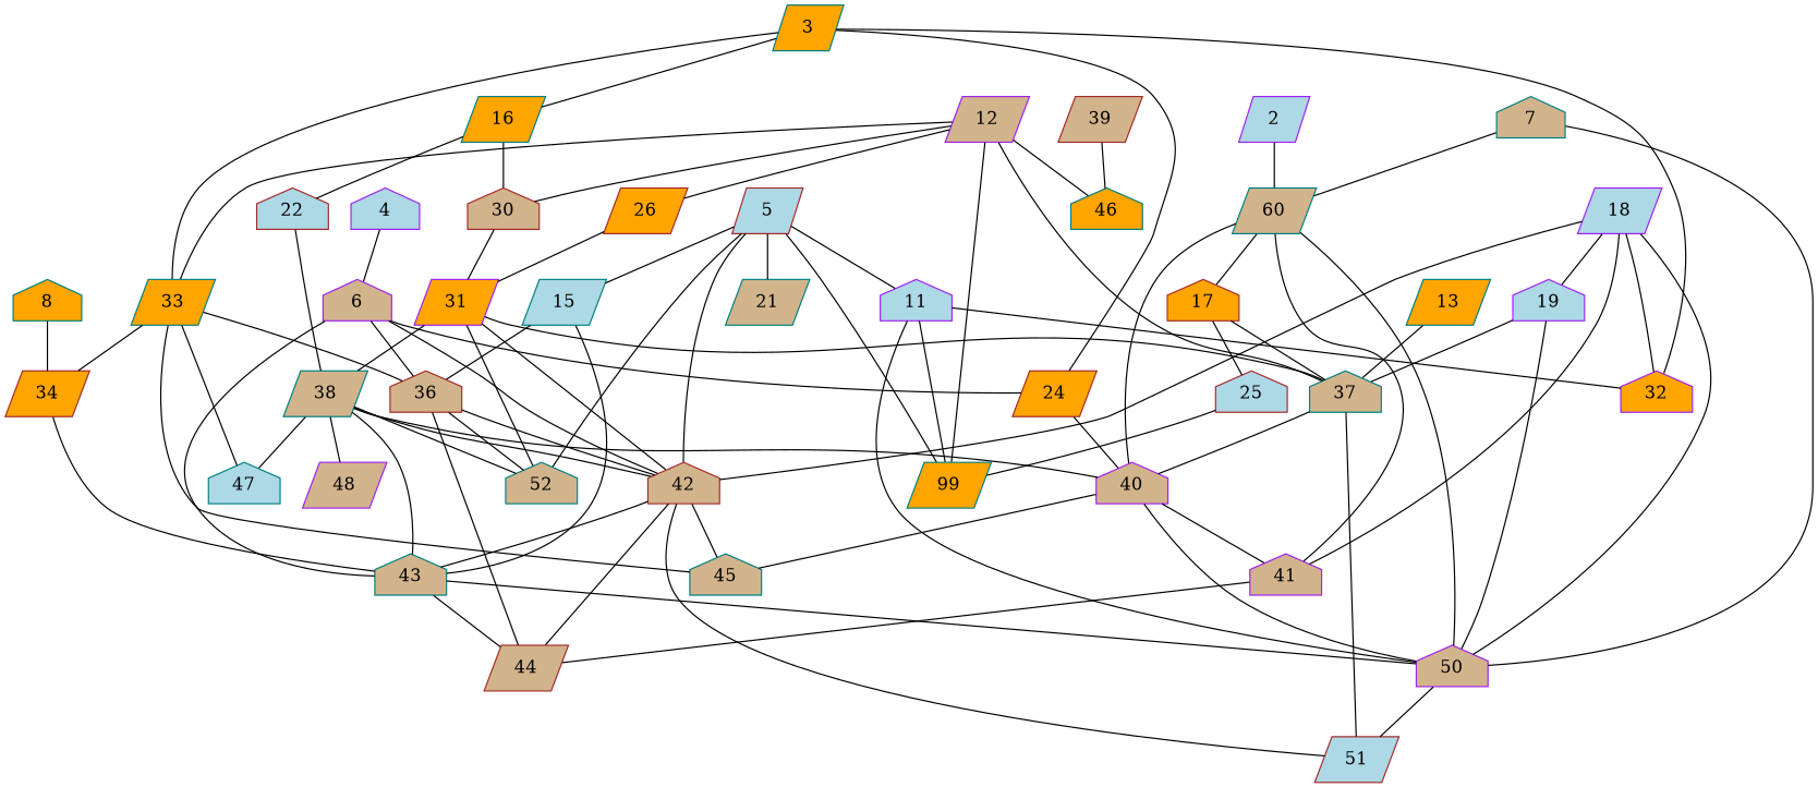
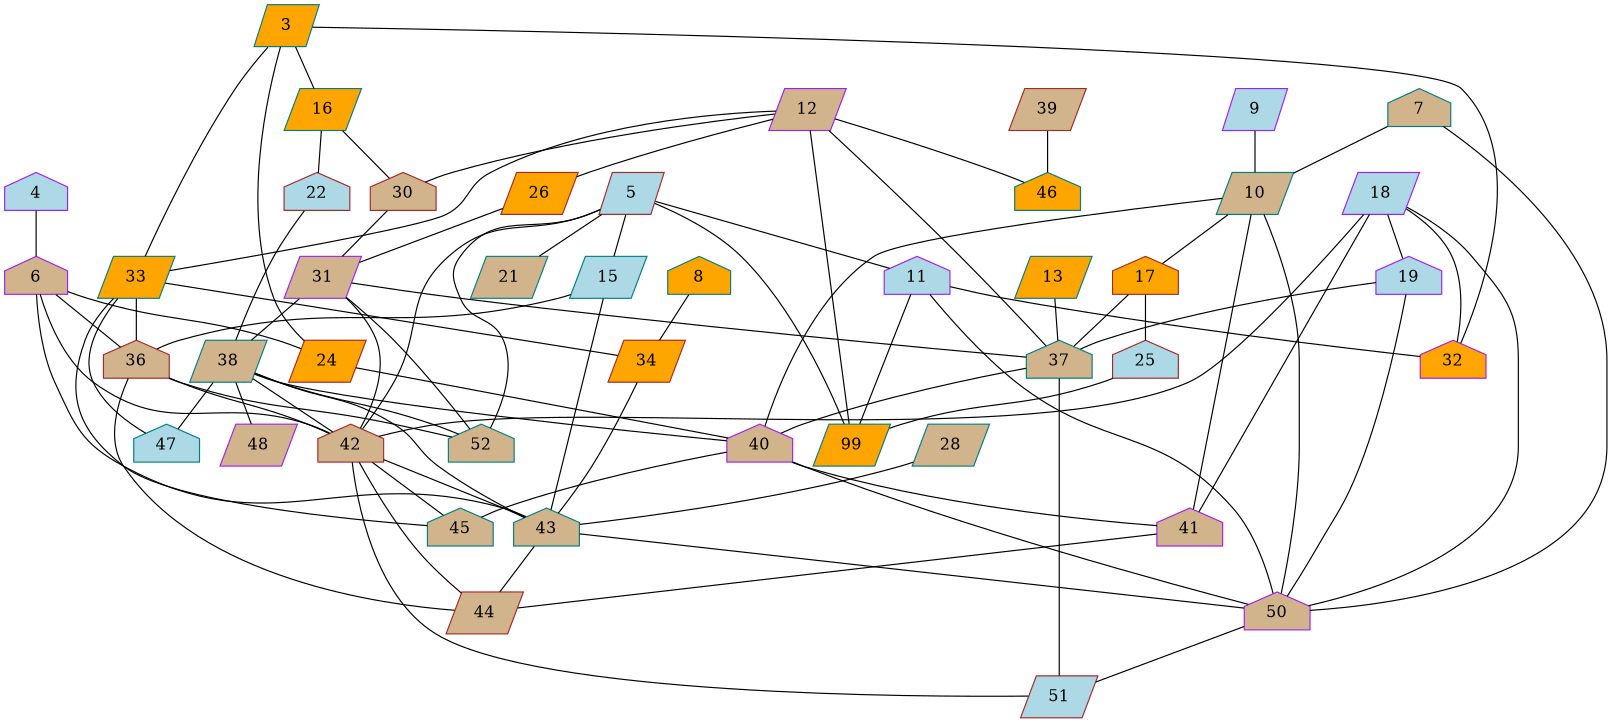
  graph {
    node [color=teal fillcolor=tan shape=parallelogram style=filled]
    edge [weight=1.0]
    3 [fillcolor=orange]
    16 [fillcolor=orange]
    24 [color=brown fillcolor=orange]
    32 [color=purple fillcolor=orange shape=house]
    33 [fillcolor=orange]
    30 [color=brown shape=house]
    22 [color=brown fillcolor=lightblue shape=house]
    40 [color=purple shape=house]
    36 [color=brown shape=house]
    34 [color=brown fillcolor=orange]
    45 [shape=house]
    47 [fillcolor=lightblue shape=house]
    4 [color=purple fillcolor=lightblue shape=house]
    6 [color=purple shape=house]
    42 [color=brown shape=house]
    43 [shape=house]
    5 [color=brown fillcolor=lightblue]
    11 [color=purple fillcolor=lightblue shape=house]
    15 [fillcolor=lightblue]
    21
    n21 [fillcolor=orange label=99]
    52 [shape=house]
    50 [color=purple shape=house]
    44 [color=brown]
    51 [color=brown fillcolor=lightblue]
-   10 [label=60]
+   10
    7 [shape=house]
    17 [color=brown fillcolor=orange shape=house]
    41 [color=purple shape=house]
    8 [fillcolor=orange shape=house]
-   9 [color=purple fillcolor=lightblue label=2]
+   9 [color=purple fillcolor=lightblue]
    37 [shape=house]
    25 [color=brown fillcolor=lightblue shape=house]
    12 [color=purple]
    26 [color=brown fillcolor=orange]
    46 [fillcolor=orange shape=house]
-   31 [color=purple fillcolor=orange]
+   31 [color=purple]
    13 [fillcolor=orange]
    38
    18 [color=purple fillcolor=lightblue]
    19 [color=purple fillcolor=lightblue shape=house]
    48 [color=purple]
+   28
    39 [color=brown]
    3 -- 16
    3 -- 24
    3 -- 32
    3 -- 33
    16 -- 30
    16 -- 22
    24 -- 40
    33 -- 36
    33 -- 34
    33 -- 45
    33 -- 47
    30 -- 31
    22 -- 38
    40 -- 45
    40 -- 50
    40 -- 41
    36 -- 42 [weight=2.0]
    36 -- 52
    36 -- 44
    34 -- 43
    4 -- 6
    6 -- 24
    6 -- 36
    6 -- 42
    6 -- 43
    42 -- 45
    42 -- 43
    42 -- 44
    42 -- 51
    43 -- 50
    43 -- 44
    5 -- 42
    5 -- 11
    5 -- 15
    5 -- 21
    5 -- n21 [weight=2.0]
    5 -- 52
    11 -- 32
    11 -- n21
    11 -- 50
    15 -- 36
    15 -- 43
    50 -- 51
    10 -- 40
    10 -- 50
    10 -- 17
    10 -- 41
    7 -- 50
    7 -- 10
    17 -- 37
    17 -- 25
    41 -- 44
    8 -- 34
    9 -- 10
    37 -- 40
    37 -- 51
    25 -- n21
    12 -- 33
    12 -- 30
    12 -- n21 [weight=2.0]
    12 -- 37
    12 -- 26
    12 -- 46
    26 -- 31
    31 -- 42
    31 -- 52 [weight=2.0]
    31 -- 37
    31 -- 38
    13 -- 37
    38 -- 40
    38 -- 47
    38 -- 42
    38 -- 43
    38 -- 52
    38 -- 48
    18 -- 32
    18 -- 42
    18 -- 50
    18 -- 41 [weight=2.0]
    18 -- 19
    19 -- 50
    19 -- 37
+   28 -- 43
    39 -- 46
  }
